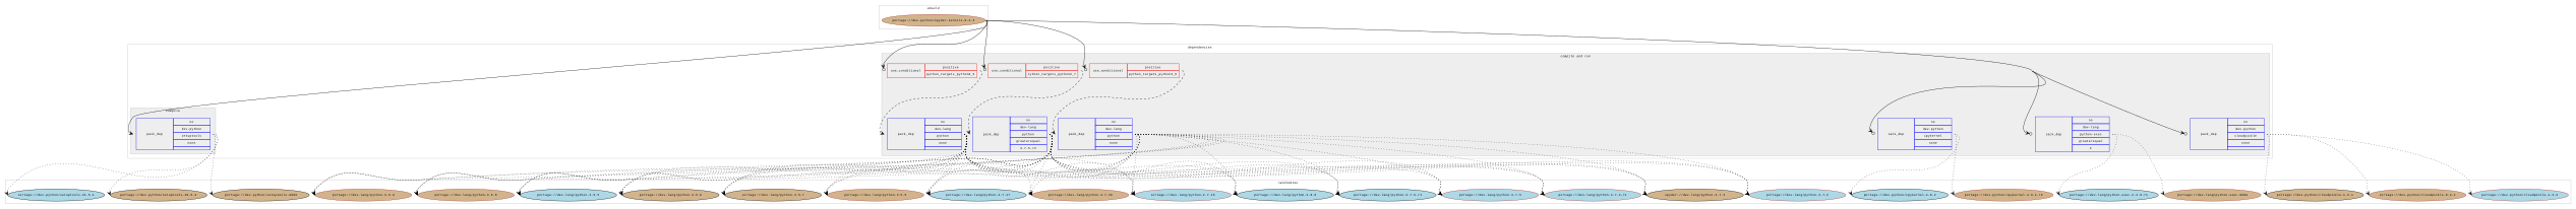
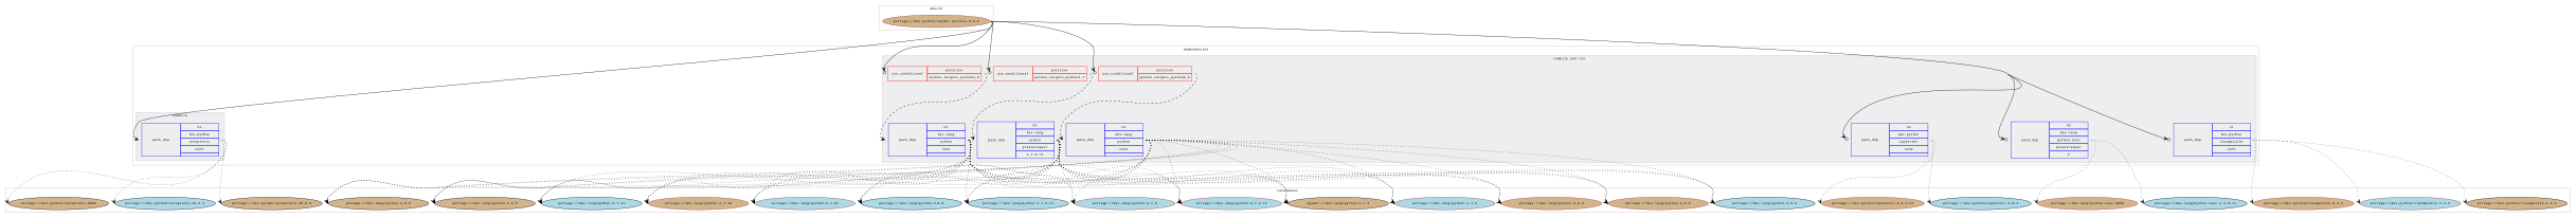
  digraph {
    compound=true
    concentrate=true
    fontname="Liberation Mono"
    fontsize=10
    newrank=true
    rankdir=TB
    ranksep=1.5
    node [color=black fillcolor=tan fontname="Liberation Mono" fontsize=10 style=filled]
    edge [arrowhead=vee fontname="Liberation Mono" headport=w style=dotted tailport=e weight=100]
    n1 [color=brown label="portage://dev-python/spyder-kernels-0.2.4" width=4]
    n2 [color=blue label=<<TABLE BORDER="0" CELLBORDER="1" CELLSPACING="0" CELLPADDING="4" WIDTH="220"><TR><TD ROWSPAN="6" CELLPADDING="30">pack_dep</TD></TR><TR><TD WIDTH="110">no</TD></TR><TR><TD>dev-python</TD></TR><TR><TD>setuptools</TD></TR><TR><TD>none</TD></TR><TR><TD></TD></TR></TABLE>> shape=none fillcolor="" style=""]
    n3 [color=blue label=<<TABLE BORDER="0" CELLBORDER="1" CELLSPACING="0" CELLPADDING="4" WIDTH="220"><TR><TD ROWSPAN="6" CELLPADDING="30">pack_dep</TD></TR><TR><TD WIDTH="110">no</TD></TR><TR><TD>dev-lang</TD></TR><TR><TD>python</TD></TR><TR><TD>greaterequal</TD></TR><TR><TD>2.7.5-r2</TD></TR></TABLE>> shape=none fillcolor="" style=""]
    n4 [color=red label=<<TABLE BORDER="0" CELLBORDER="1" CELLSPACING="0" CELLPADDING="4"><TR><TD ROWSPAN="3" CELLPADDING="10">use_conditional</TD></TR><TR><TD>positive</TD></TR><TR><TD>python_targets_python2_7</TD></TR></TABLE>> shape=none fillcolor="" style=""]
    n5 [color=blue label=<<TABLE BORDER="0" CELLBORDER="1" CELLSPACING="0" CELLPADDING="4" WIDTH="220"><TR><TD ROWSPAN="6" CELLPADDING="30">pack_dep</TD></TR><TR><TD WIDTH="110">no</TD></TR><TR><TD>dev-lang</TD></TR><TR><TD>python</TD></TR><TR><TD>none</TD></TR><TR><TD></TD></TR></TABLE>> shape=none fillcolor="" style=""]
    n6 [color=red label=<<TABLE BORDER="0" CELLBORDER="1" CELLSPACING="0" CELLPADDING="4"><TR><TD ROWSPAN="3" CELLPADDING="10">use_conditional</TD></TR><TR><TD>positive</TD></TR><TR><TD>python_targets_python3_5</TD></TR></TABLE>> shape=none fillcolor="" style=""]
    n7 [color=blue label=<<TABLE BORDER="0" CELLBORDER="1" CELLSPACING="0" CELLPADDING="4" WIDTH="220"><TR><TD ROWSPAN="6" CELLPADDING="30">pack_dep</TD></TR><TR><TD WIDTH="110">no</TD></TR><TR><TD>dev-lang</TD></TR><TR><TD>python</TD></TR><TR><TD>none</TD></TR><TR><TD></TD></TR></TABLE>> shape=none fillcolor="" style=""]
    n8 [color=red label=<<TABLE BORDER="0" CELLBORDER="1" CELLSPACING="0" CELLPADDING="4"><TR><TD ROWSPAN="3" CELLPADDING="10">use_conditional</TD></TR><TR><TD>positive</TD></TR><TR><TD>python_targets_python3_6</TD></TR></TABLE>> shape=none fillcolor="" style=""]
    n9 [color=blue label=<<TABLE BORDER="0" CELLBORDER="1" CELLSPACING="0" CELLPADDING="4" WIDTH="220"><TR><TD ROWSPAN="6" CELLPADDING="30">pack_dep</TD></TR><TR><TD WIDTH="110">no</TD></TR><TR><TD>dev-lang</TD></TR><TR><TD>python-exec</TD></TR><TR><TD>greaterequal</TD></TR><TR><TD>2</TD></TR></TABLE>> shape=none fillcolor="" style=""]
    n10 [color=blue label=<<TABLE BORDER="0" CELLBORDER="1" CELLSPACING="0" CELLPADDING="4" WIDTH="220"><TR><TD ROWSPAN="6" CELLPADDING="30">pack_dep</TD></TR><TR><TD WIDTH="110">no</TD></TR><TR><TD>dev-python</TD></TR><TR><TD>cloudpickle</TD></TR><TR><TD>none</TD></TR><TR><TD></TD></TR></TABLE>> shape=none fillcolor="" style=""]
    n11 [color=blue label=<<TABLE BORDER="0" CELLBORDER="1" CELLSPACING="0" CELLPADDING="4" WIDTH="220"><TR><TD ROWSPAN="6" CELLPADDING="30">pack_dep</TD></TR><TR><TD WIDTH="110">no</TD></TR><TR><TD>dev-python</TD></TR><TR><TD>ipykernel</TD></TR><TR><TD>none</TD></TR><TR><TD></TD></TR></TABLE>> shape=none fillcolor="" style=""]
    n12 [label="portage://dev-python/setuptools-40.6.3" width=4]
    n13 [fillcolor=lightblue label="portage://dev-python/setuptools-41.5.1" width=4]
    n14 [label="portage://dev-python/setuptools-9999" width=4]
    n15 [color=brown fillcolor=lightblue label="portage://dev-lang/python-2.7.15" width=4]
    n16 [color=brown label="portage://dev-lang/python-2.7.16" width=4]
    n17 [fillcolor=lightblue label="portage://dev-lang/python-2.7.17" width=4]
-   n18 [color=brown label="portage://dev-lang/python-3.5.5" width=4]
-   n19 [label="portage://dev-lang/python-3.5.7" width=4]
+   n18 [label="portage://dev-lang/python-3.5.5" width=4]
    n20 [label="portage://dev-lang/python-3.5.9" width=4]
    n21 [fillcolor=lightblue label="portage://dev-lang/python-3.6.5" width=4]
    n22 [color=brown label="portage://dev-lang/python-3.6.8" width=4]
    n23 [color=brown label="portage://dev-lang/python-3.6.9" width=4]
    n24 [color=brown fillcolor=lightblue label="portage://dev-lang/python-3.7.2" width=4]
    n25 [label="spyder://dev-lang/python-3.7.3" width=4]
    n26 [color=brown fillcolor=lightblue label="portage://dev-lang/python-3.7.4-r1" width=4]
    n27 [color=brown fillcolor=lightblue label="portage://dev-lang/python-3.7.5" width=4]
    n28 [fillcolor=lightblue label="portage://dev-lang/python-3.7.5-r1" width=4]
    n29 [fillcolor=lightblue label="portage://dev-lang/python-3.8.0" width=4]
    n30 [fillcolor=lightblue label="portage://dev-lang/python-exec-2.4.6-r1" width=4]
    n31 [color=brown label="portage://dev-lang/python-exec-9999" width=4]
    n32 [color=brown label="portage://dev-python/cloudpickle-0.3.1" width=4]
    n33 [label="portage://dev-python/cloudpickle-1.2.1" width=4]
    n34 [color=brown fillcolor=lightblue label="portage://dev-python/cloudpickle-1.2.2" width=4]
    n35 [color=brown label="portage://dev-python/ipykernel-4.6.1-r2" width=4]
    n36 [fillcolor=lightblue label="portage://dev-python/ipykernel-4.8.2" width=4]
    subgraph cluster_1 {
      color=gray
      label=<<i>ebuild</i>>
      rank=same
      n1
    }
    subgraph cluster_2 {
      color=gray
      label=<<i>dependencies</i>>
      subgraph cluster_3 {
        color=gray
        fillcolor="#eeeeee"
        label=<<i>compile</i>>
        style=filled
        subgraph sub_4 {
          color=gray
          fillcolor="#eeeeee"
          label=<<i>compile</i>>
          style=filled
          n2
        }
      }
      subgraph cluster_5 {
        color=gray
        fillcolor="#eeeeee"
        label=<<i>compile and run</i>>
        style=filled
        subgraph sub_6 {
          color=gray
          fillcolor="#eeeeee"
          label=<<i>compile and run</i>>
          style=filled
          n4
          subgraph sub_7 {
            color=gray
            fillcolor="#eeeeee"
            label=<<i>compile and run</i>>
            style=filled
            n3
          }
        }
        subgraph sub_8 {
          color=gray
          fillcolor="#eeeeee"
          label=<<i>compile and run</i>>
          style=filled
          n6
          subgraph sub_9 {
            color=gray
            fillcolor="#eeeeee"
            label=<<i>compile and run</i>>
            style=filled
            n5
          }
        }
        subgraph sub_10 {
          color=gray
          fillcolor="#eeeeee"
          label=<<i>compile and run</i>>
          style=filled
          n8
          subgraph sub_11 {
            color=gray
            fillcolor="#eeeeee"
            label=<<i>compile and run</i>>
            style=filled
            n7
          }
        }
        subgraph sub_12 {
          color=gray
          fillcolor="#eeeeee"
          label=<<i>compile and run</i>>
          style=filled
          n9
        }
        subgraph sub_13 {
          color=gray
          fillcolor="#eeeeee"
          label=<<i>compile and run</i>>
          style=filled
          n10
        }
        subgraph sub_14 {
          color=gray
          fillcolor="#eeeeee"
          label=<<i>compile and run</i>>
          style=filled
          n11
        }
      }
      subgraph cluster_15 {
        color=gray
        fillcolor="#eeeeee"
        label=<<i>run</i>>
        style=filled
      }
    }
    subgraph cluster_16 {
      color=gray
      label=<<i>candidates</i>>
      rank=same
      subgraph sub_17 {
        color=black
        label=<<i>candidates</i>>
        nodesep=1
        rank=same
        n12
        n13
        n14
      }
      subgraph sub_18 {
        color=black
        label=<<i>candidates</i>>
        nodesep=1
        rank=same
        n15
        n16
        n17
        n18
-       n19
        n20
        n21
        n22
        n23
        n24
        n25
        n26
        n27
        n28
        n29
      }
      subgraph sub_19 {
        color=black
        label=<<i>candidates</i>>
        nodesep=1
        rank=same
        n15
        n16
        n17
        n18
-       n19
        n20
        n21
        n22
        n23
        n24
        n25
        n26
        n27
        n28
        n29
      }
      subgraph sub_20 {
        color=black
        label=<<i>candidates</i>>
        nodesep=1
        rank=same
        n15
        n16
        n17
        n18
-       n19
        n20
        n21
        n22
        n23
        n24
        n25
        n26
        n27
        n28
        n29
      }
      subgraph sub_21 {
        color=black
        label=<<i>candidates</i>>
        nodesep=1
        rank=same
        n30
        n31
      }
      subgraph sub_22 {
        color=black
        label=<<i>candidates</i>>
        nodesep=1
        rank=same
        n32
        n33
        n34
      }
      subgraph sub_23 {
        color=black
        label=<<i>candidates</i>>
        nodesep=1
        rank=same
        n35
        n36
      }
    }
    n1 -> n2 [style=solid weight=20]
    n1 -> n4 [arrowhead=odotvee style=solid weight=20]
    n1 -> n6 [arrowhead=odotvee style=solid weight=20]
    n1 -> n8 [arrowhead=odotvee style=solid weight=20]
    n1 -> n9 [arrowhead=odotvee style=solid weight=20]
    n1 -> n10 [arrowhead=odotvee style=solid weight=20]
    n1 -> n11 [arrowhead=odotvee style=solid weight=20]
    n2 -> n12
    n2 -> n13
    n2 -> n14
    n3 -> n15
    n3 -> n16
    n3 -> n17
    n3 -> n18
-   n3 -> n19
    n3 -> n20
    n3 -> n21
    n3 -> n22
    n3 -> n23
    n3 -> n24
    n3 -> n25
    n3 -> n26
    n3 -> n27
    n3 -> n28
    n3 -> n29
    n4 -> n3 [style=dashed weight=20]
    n5 -> n15
    n5 -> n16
    n5 -> n17
    n5 -> n18
-   n5 -> n19
    n5 -> n20
    n5 -> n21
    n5 -> n22
    n5 -> n23
    n5 -> n24
    n5 -> n25
    n5 -> n26
    n5 -> n27
    n5 -> n28
    n5 -> n29
    n6 -> n5 [style=dashed weight=20]
    n7 -> n15
    n7 -> n16
    n7 -> n17
    n7 -> n18
-   n7 -> n19
    n7 -> n20
    n7 -> n21
    n7 -> n22
    n7 -> n23
    n7 -> n24
    n7 -> n25
    n7 -> n26
    n7 -> n27
    n7 -> n28
    n7 -> n29
    n8 -> n7 [style=dashed weight=20]
    n9 -> n30
    n9 -> n31
    n10 -> n32
    n10 -> n33
    n10 -> n34
    n11 -> n35
    n11 -> n36
  }
